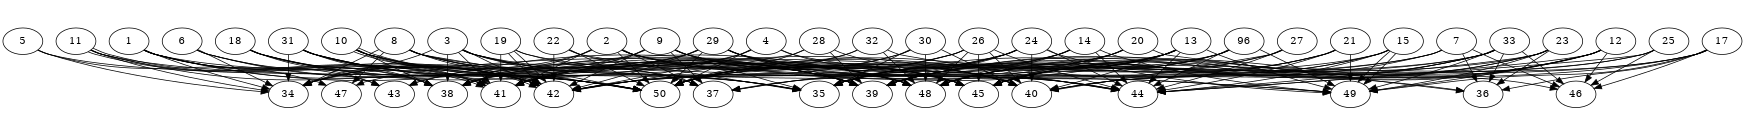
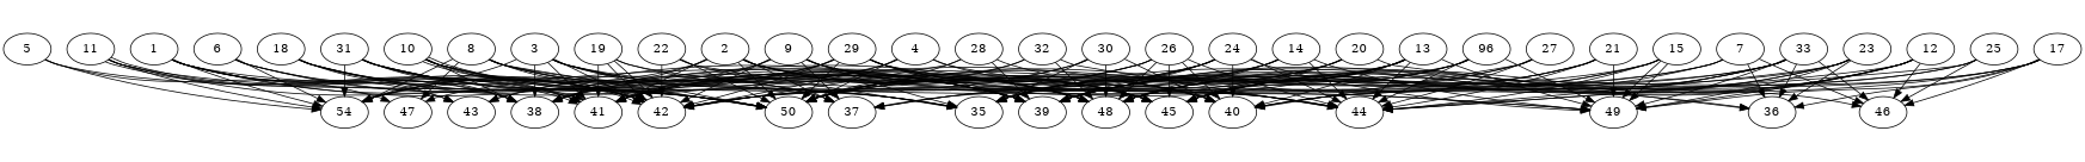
  digraph {
    node [alpha=0.03]
    1 [alpha=0.01 expect_size=31708160]
-   34 [alpha=0.18 expect_size=42332160]
+   34 [alpha=0.18 expect_size=42332160 label=54]
    38 [alpha=0.06 expect_size=51801088]
    41 [alpha=0.12 expect_size=38473728]
    42 [alpha=0.18 expect_size=14141440]
    43 [alpha=0.06 expect_size=29021184]
    45 [alpha=0.14 expect_size=5571584]
    48 [alpha=0.14 expect_size=35714048]
    50 [alpha=0.10 expect_size=9491456]
    2 [alpha=0.09 expect_size=37191680]
    37 [alpha=0.17 expect_size=25543680]
    40 [alpha=0.08 expect_size=6172672]
    49 [alpha=0.18 expect_size=49079296]
    3 [alpha=0.11 expect_size=47746048]
    4 [alpha=0.16 expect_size=28920832]
    46 [alpha=0.15 expect_size=51586048]
    5 [alpha=0.20 expect_size=46566400]
    47 [alpha=0.18 expect_size=43485184]
    6 [alpha=0.08 expect_size=21813248]
    39 [expect_size=12742656]
    7 [alpha=0.06 expect_size=44444672]
    36 [alpha=0.17 expect_size=37576704]
    8 [alpha=0.20 expect_size=43194368]
    35 [alpha=0.20 expect_size=48696320]
    44 [alpha=0.07 expect_size=10476544]
    9 [alpha=0.19 expect_size=8675328]
    10 [alpha=0.11 expect_size=11624448]
    11 [alpha=0.02 expect_size=51295232]
    12 [expect_size=6716416]
    13 [alpha=0.08 expect_size=26977280]
    14 [alpha=0.14 expect_size=52307968]
    15 [alpha=0.09 expect_size=42520576]
    n33 [alpha=0.07 expect_size=41765888 label=96]
    17 [alpha=0.11 expect_size=12500992]
    18 [alpha=0.16 expect_size=26050560]
    19 [alpha=0.20 expect_size=25522176]
    20 [alpha=0.02 expect_size=23199744]
    21 [alpha=0.16 expect_size=49798144]
    22 [expect_size=7811072]
    23 [alpha=0.08 expect_size=13943808]
    24 [expect_size=33257472]
    25 [alpha=0.15 expect_size=19134464]
    26 [alpha=0.15 expect_size=40316928]
    27 [alpha=0.11 expect_size=9596928]
    28 [expect_size=34615296]
    29 [alpha=0.17 expect_size=24224768]
    30 [alpha=0.14 expect_size=23798784]
    31 [alpha=0.10 expect_size=28712960]
    32 [alpha=0.06 expect_size=18246656]
    33 [alpha=0.12 expect_size=24346624]
    1 -> 34
    1 -> 38
    1 -> 41
    1 -> 42
    1 -> 43
    1 -> 45
    1 -> 48
    1 -> 50
    2 -> 34
    2 -> 38
    2 -> 41
    2 -> 45
    2 -> 48
    2 -> 50
    2 -> 37
    2 -> 40
    2 -> 49
    3 -> 34
    3 -> 38
    3 -> 41
    3 -> 42
    3 -> 45
    3 -> 48
    3 -> 50
    3 -> 37
    3 -> 49
    4 -> 38
    4 -> 42
    4 -> 45
    4 -> 50
    4 -> 46
    5 -> 34
    5 -> 50
    5 -> 47
    6 -> 34
    6 -> 42
    6 -> 50
    6 -> 39
    7 -> 42
    7 -> 37
    7 -> 46
    7 -> 39
    7 -> 36
    8 -> 34
    8 -> 42
    8 -> 50
    8 -> 37
    8 -> 47
    8 -> 39
    8 -> 35
    8 -> 44
    9 -> 34
    9 -> 41
    9 -> 42
    9 -> 45
    9 -> 37
    9 -> 40
    9 -> 35
    9 -> 44
    10 -> 38
    10 -> 41
    10 -> 42
    10 -> 42
    10 -> 48
    10 -> 50
    10 -> 39
    10 -> 35
    11 -> 34
    11 -> 41
    11 -> 41
    11 -> 42
    11 -> 50
    11 -> 35
    12 -> 45
    12 -> 48
    12 -> 40
    12 -> 49
    12 -> 46
    12 -> 39
    12 -> 44
    13 -> 34
    13 -> 43
    13 -> 45
    13 -> 48
    13 -> 40
    13 -> 49
    13 -> 39
    13 -> 35
    13 -> 44
    14 -> 41
    14 -> 48
    14 -> 37
    14 -> 49
    14 -> 35
    14 -> 44
    15 -> 38
    15 -> 48
    15 -> 49
    15 -> 49
    15 -> 39
    15 -> 44
    n33 -> 42
    n33 -> 45
    n33 -> 48
    n33 -> 49
    n33 -> 35
    n33 -> 44
    17 -> 40
    17 -> 49
    17 -> 46
    17 -> 47
    17 -> 36
    17 -> 35
    18 -> 38
    18 -> 42
    18 -> 43
    18 -> 50
    18 -> 39
    18 -> 35
    19 -> 41
    19 -> 42
    19 -> 42
    19 -> 39
    19 -> 44
    20 -> 42
    20 -> 45
    20 -> 39
    20 -> 36
    20 -> 35
    21 -> 45
    21 -> 50
    21 -> 49
    21 -> 39
    21 -> 44
    22 -> 42
    22 -> 50
    22 -> 39
    22 -> 35
    23 -> 45
    23 -> 50
    23 -> 49
    23 -> 39
    23 -> 36
    23 -> 44
    24 -> 41
    24 -> 50
    24 -> 37
    24 -> 40
    24 -> 49
    24 -> 39
    24 -> 35
    24 -> 44
    25 -> 50
    25 -> 40
    25 -> 46
    25 -> 44
    26 -> 38
    26 -> 42
    26 -> 45
    26 -> 48
    26 -> 50
    26 -> 40
    26 -> 44
    27 -> 48
    27 -> 50
    27 -> 40
    27 -> 44
    28 -> 42
    28 -> 50
    28 -> 39
    28 -> 44
    29 -> 34
    29 -> 42
    29 -> 43
    29 -> 45
    29 -> 48
    29 -> 50
    29 -> 40
    29 -> 39
    29 -> 36
    30 -> 42
    30 -> 48
    30 -> 50
    30 -> 40
    30 -> 35
    31 -> 34
    31 -> 38
    31 -> 41
    31 -> 42
    31 -> 48
    31 -> 50
    31 -> 40
    31 -> 39
    32 -> 41
    32 -> 48
    32 -> 50
    32 -> 44
    33 -> 41
    33 -> 45
    33 -> 48
    33 -> 50
    33 -> 49
    33 -> 46
    33 -> 36
    33 -> 35
  }
